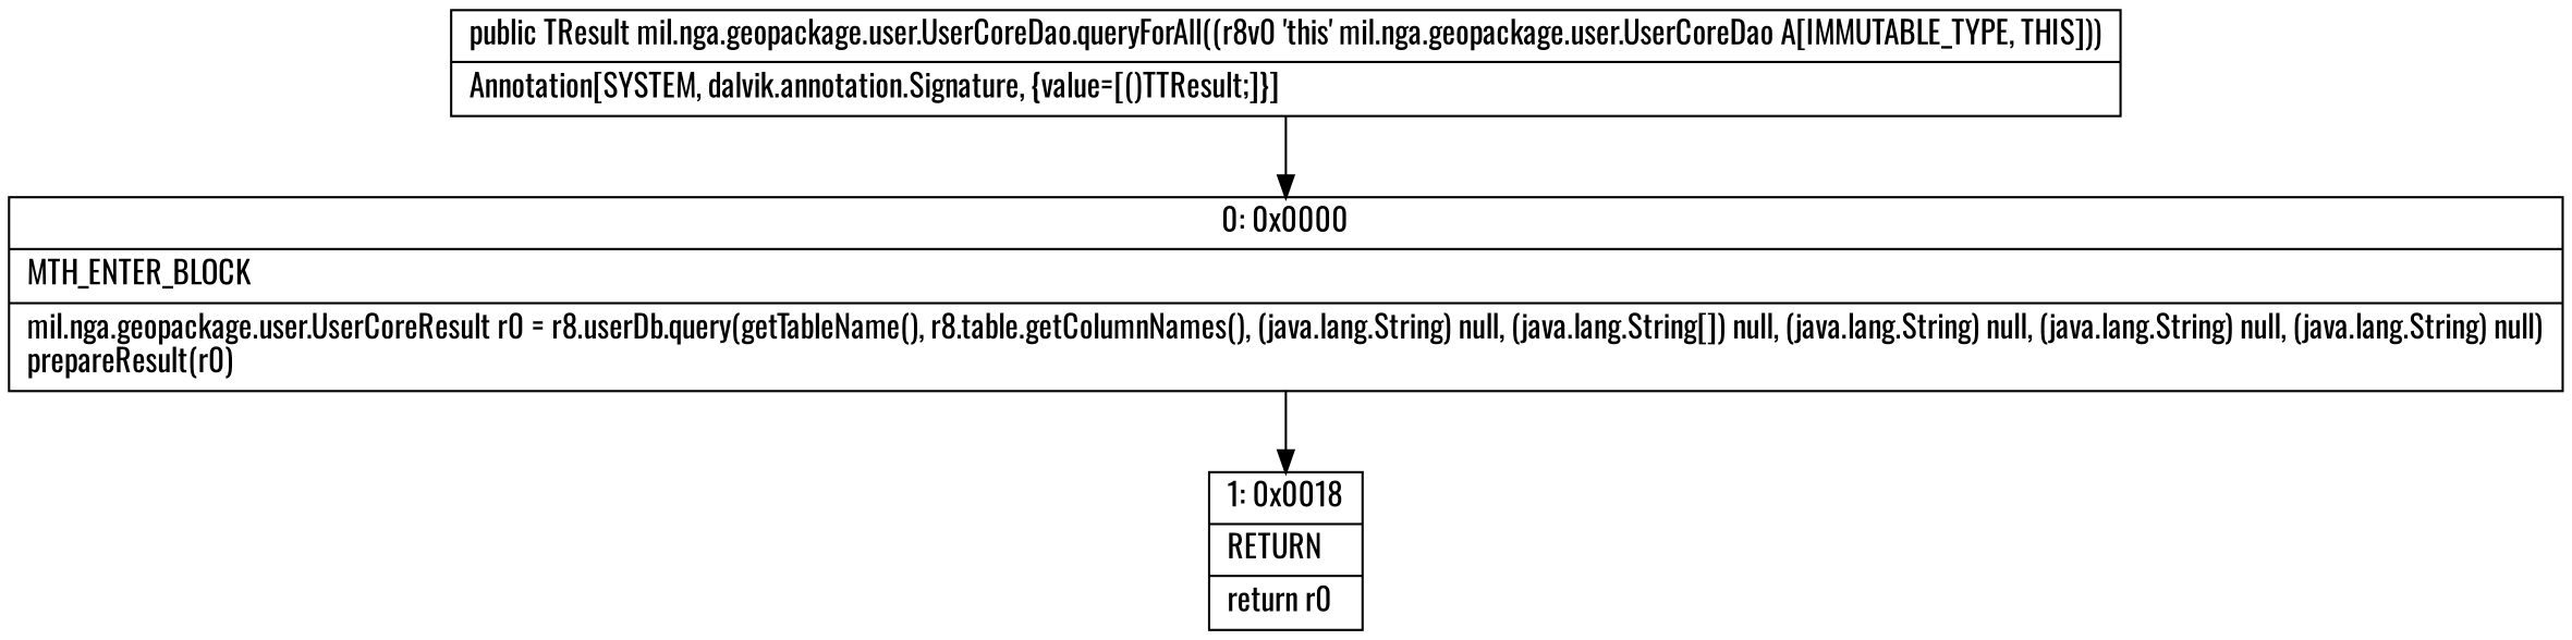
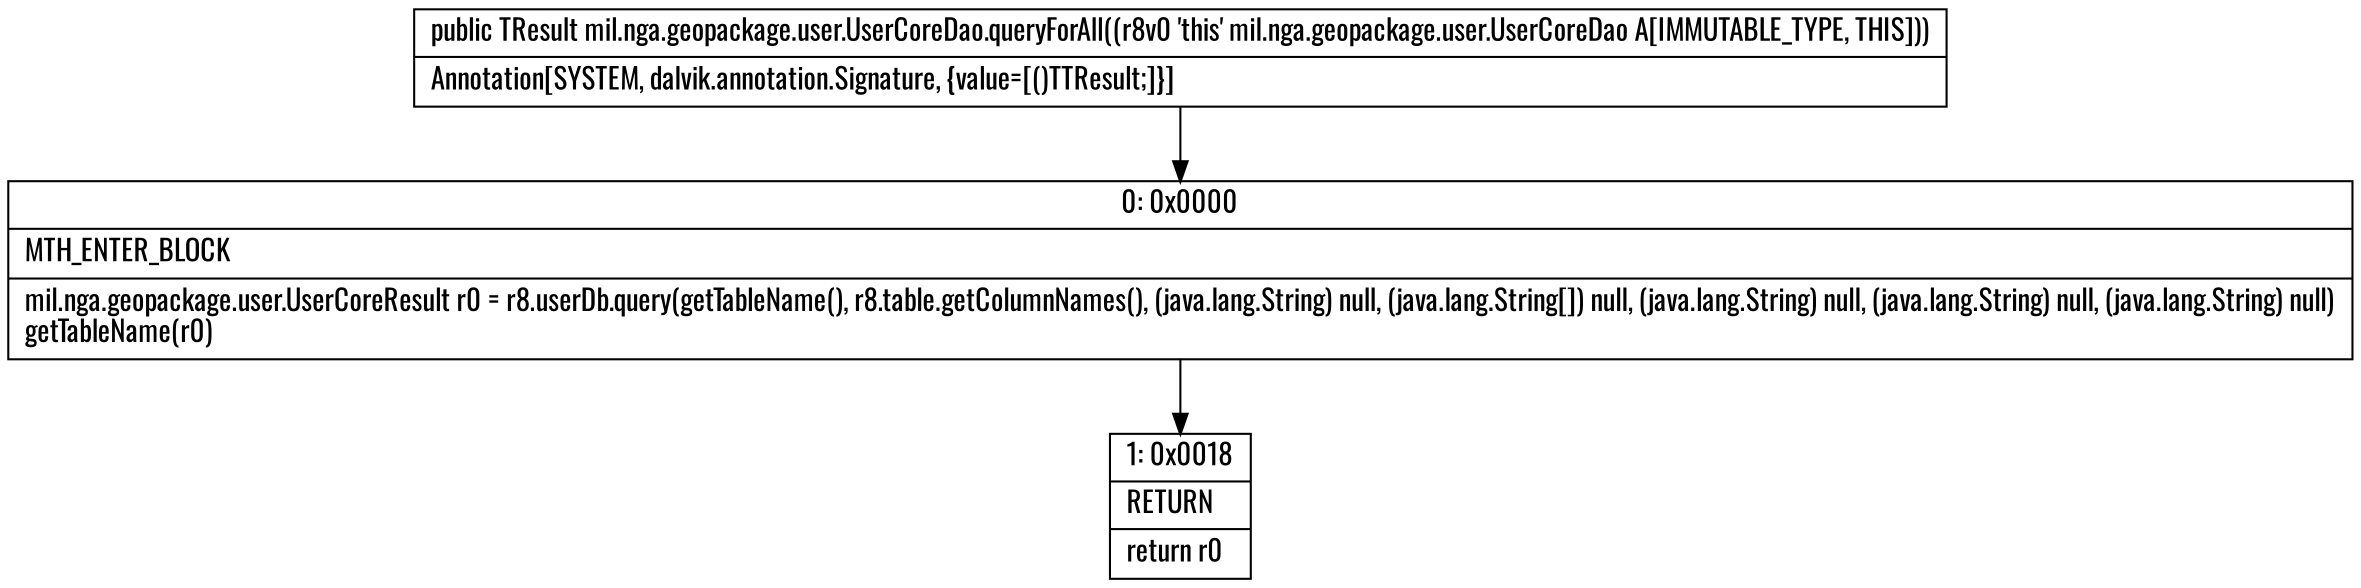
  digraph {
    fontname=Oswald
    node [shape=record fontname=Oswald]
    edge [fontname=Oswald]
-   n1 [label="{0\:\ 0x0000|MTH_ENTER_BLOCK\l|mil.nga.geopackage.user.UserCoreResult r0 = r8.userDb.query(getTableName(), r8.table.getColumnNames(), (java.lang.String) null, (java.lang.String[]) null, (java.lang.String) null, (java.lang.String) null, (java.lang.String) null)\lprepareResult(r0)\l}"]
+   n1 [label="{0\:\ 0x0000|MTH_ENTER_BLOCK\l|mil.nga.geopackage.user.UserCoreResult r0 = r8.userDb.query(getTableName(), r8.table.getColumnNames(), (java.lang.String) null, (java.lang.String[]) null, (java.lang.String) null, (java.lang.String) null, (java.lang.String) null)\lgetTableName(r0)\l}"]
    n2 [label="{1\:\ 0x0018|RETURN\l|return r0\l}"]
    n3 [label="{public TResult mil.nga.geopackage.user.UserCoreDao.queryForAll((r8v0 'this' mil.nga.geopackage.user.UserCoreDao A[IMMUTABLE_TYPE, THIS]))  | Annotation[SYSTEM, dalvik.annotation.Signature, \{value=[()TTResult;]\}]\l}"]
    n1 -> n2
    n3 -> n1
  }
